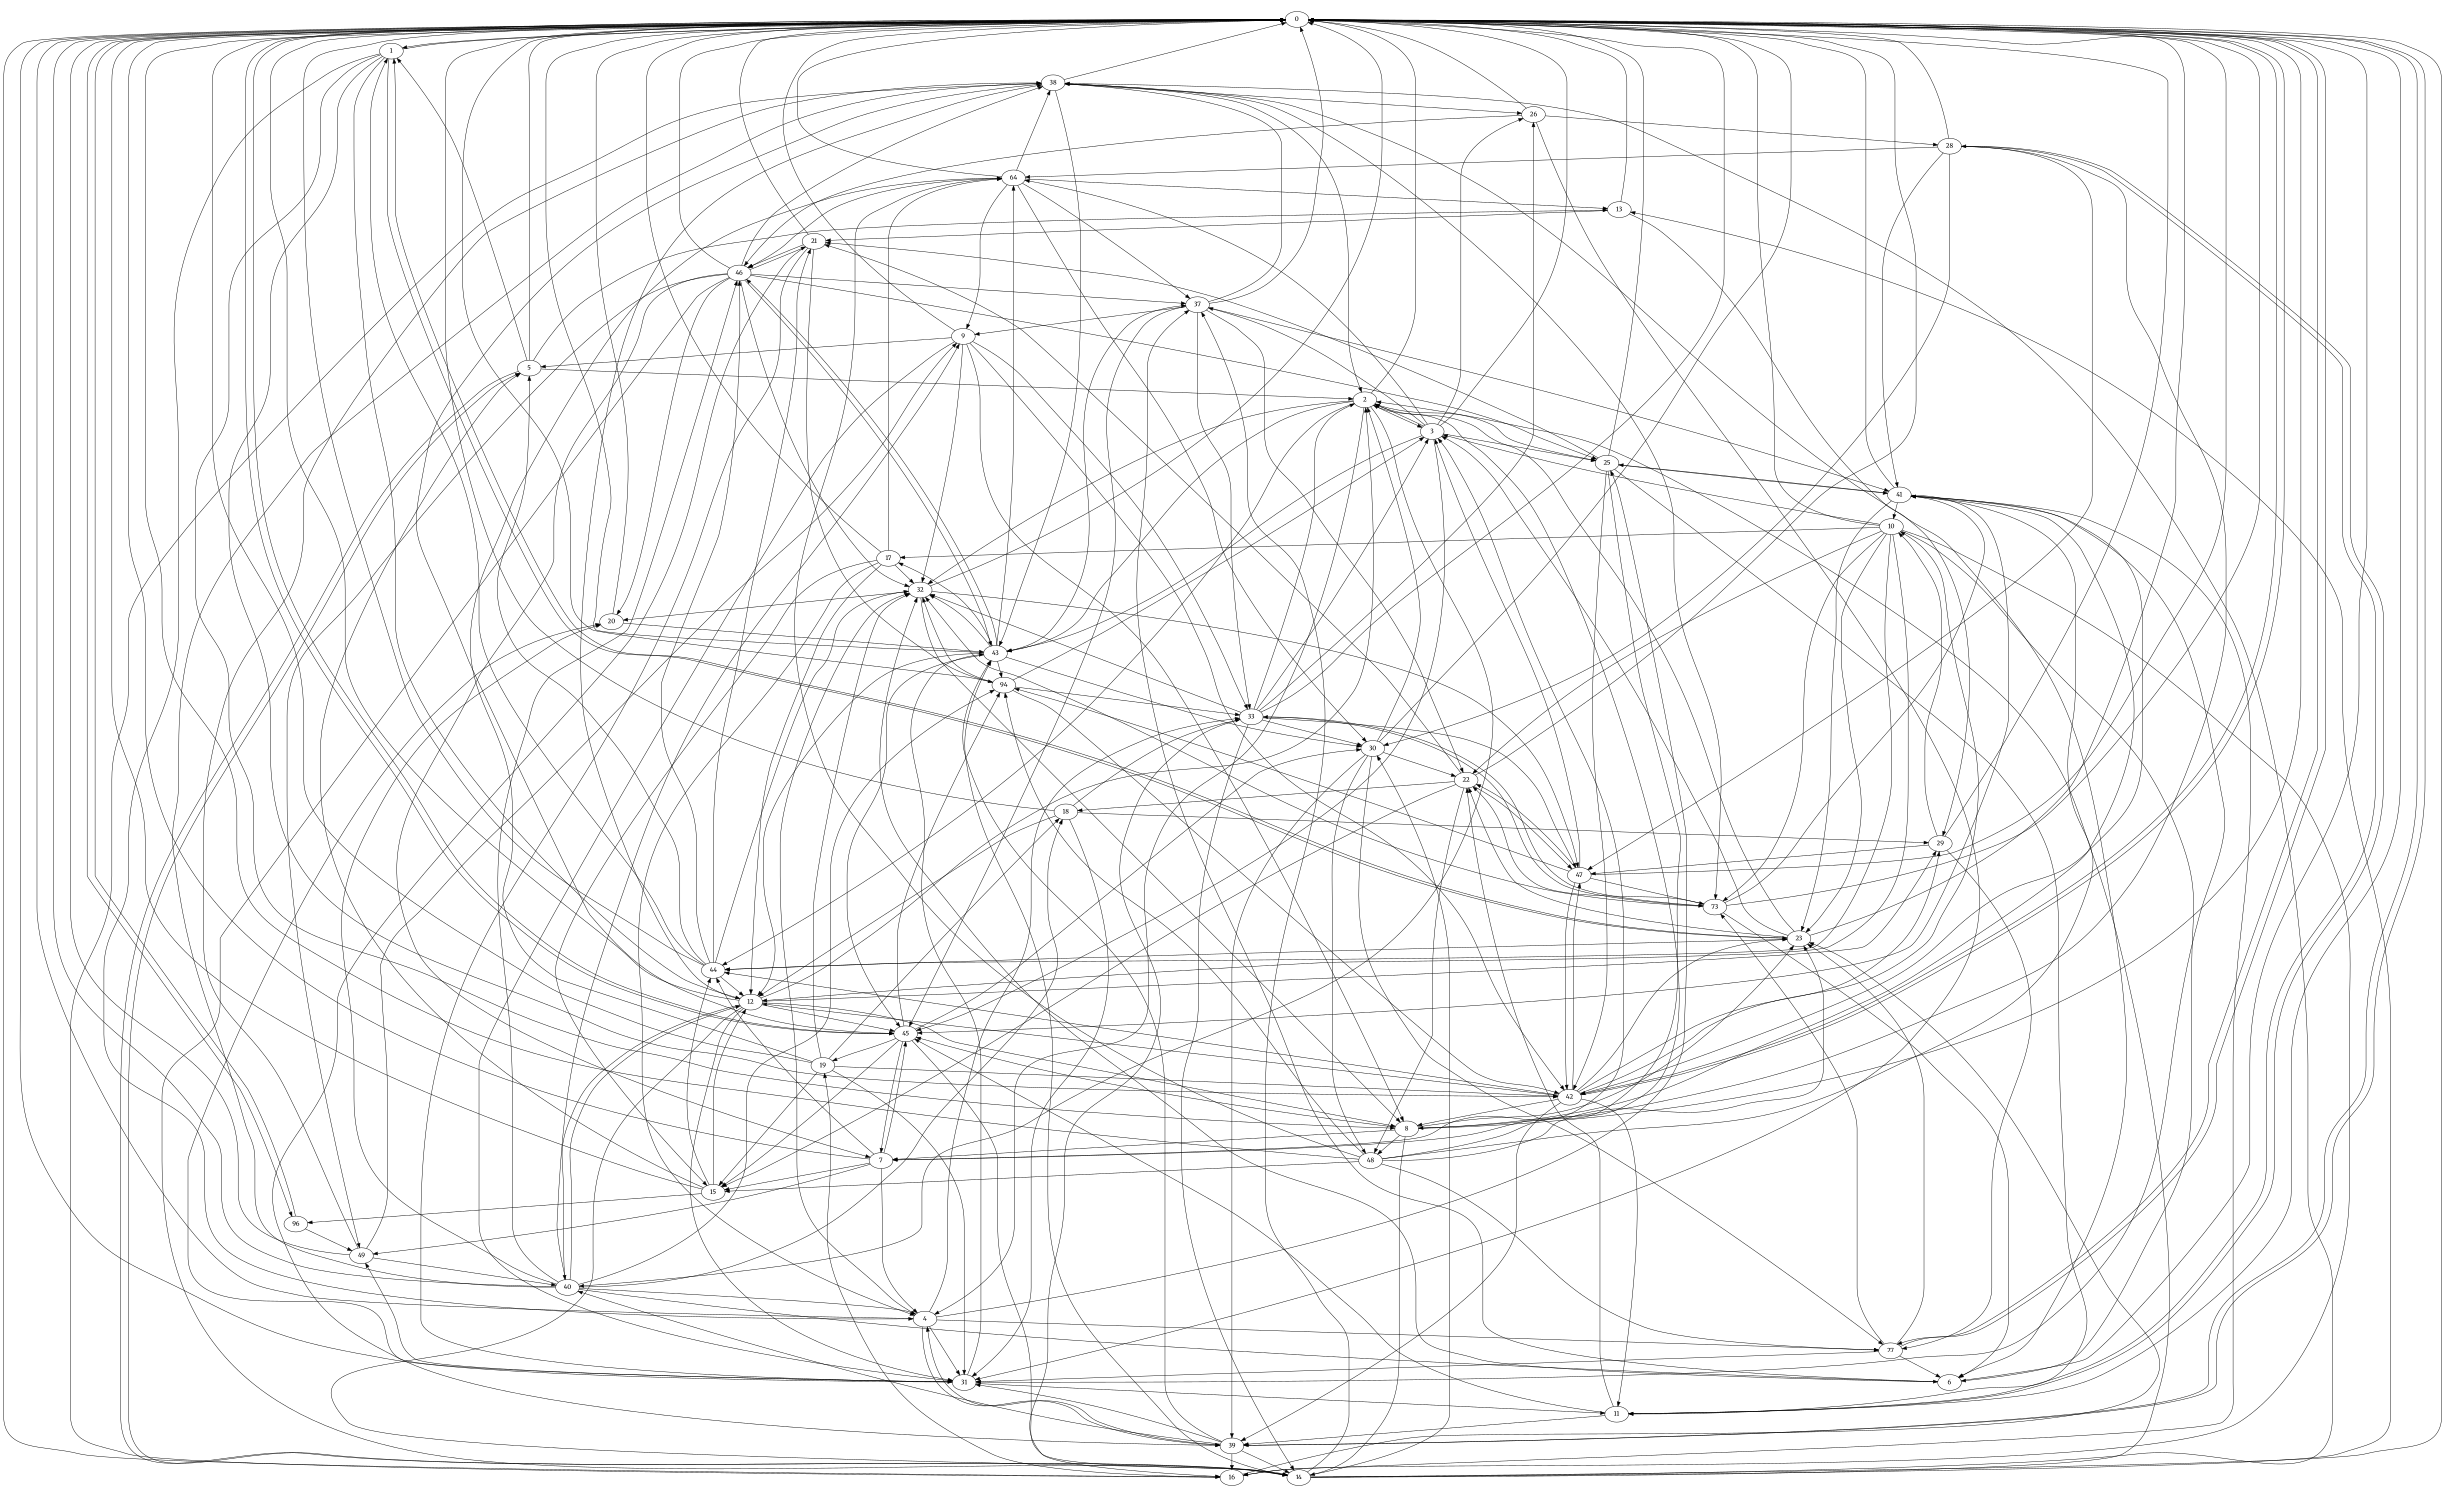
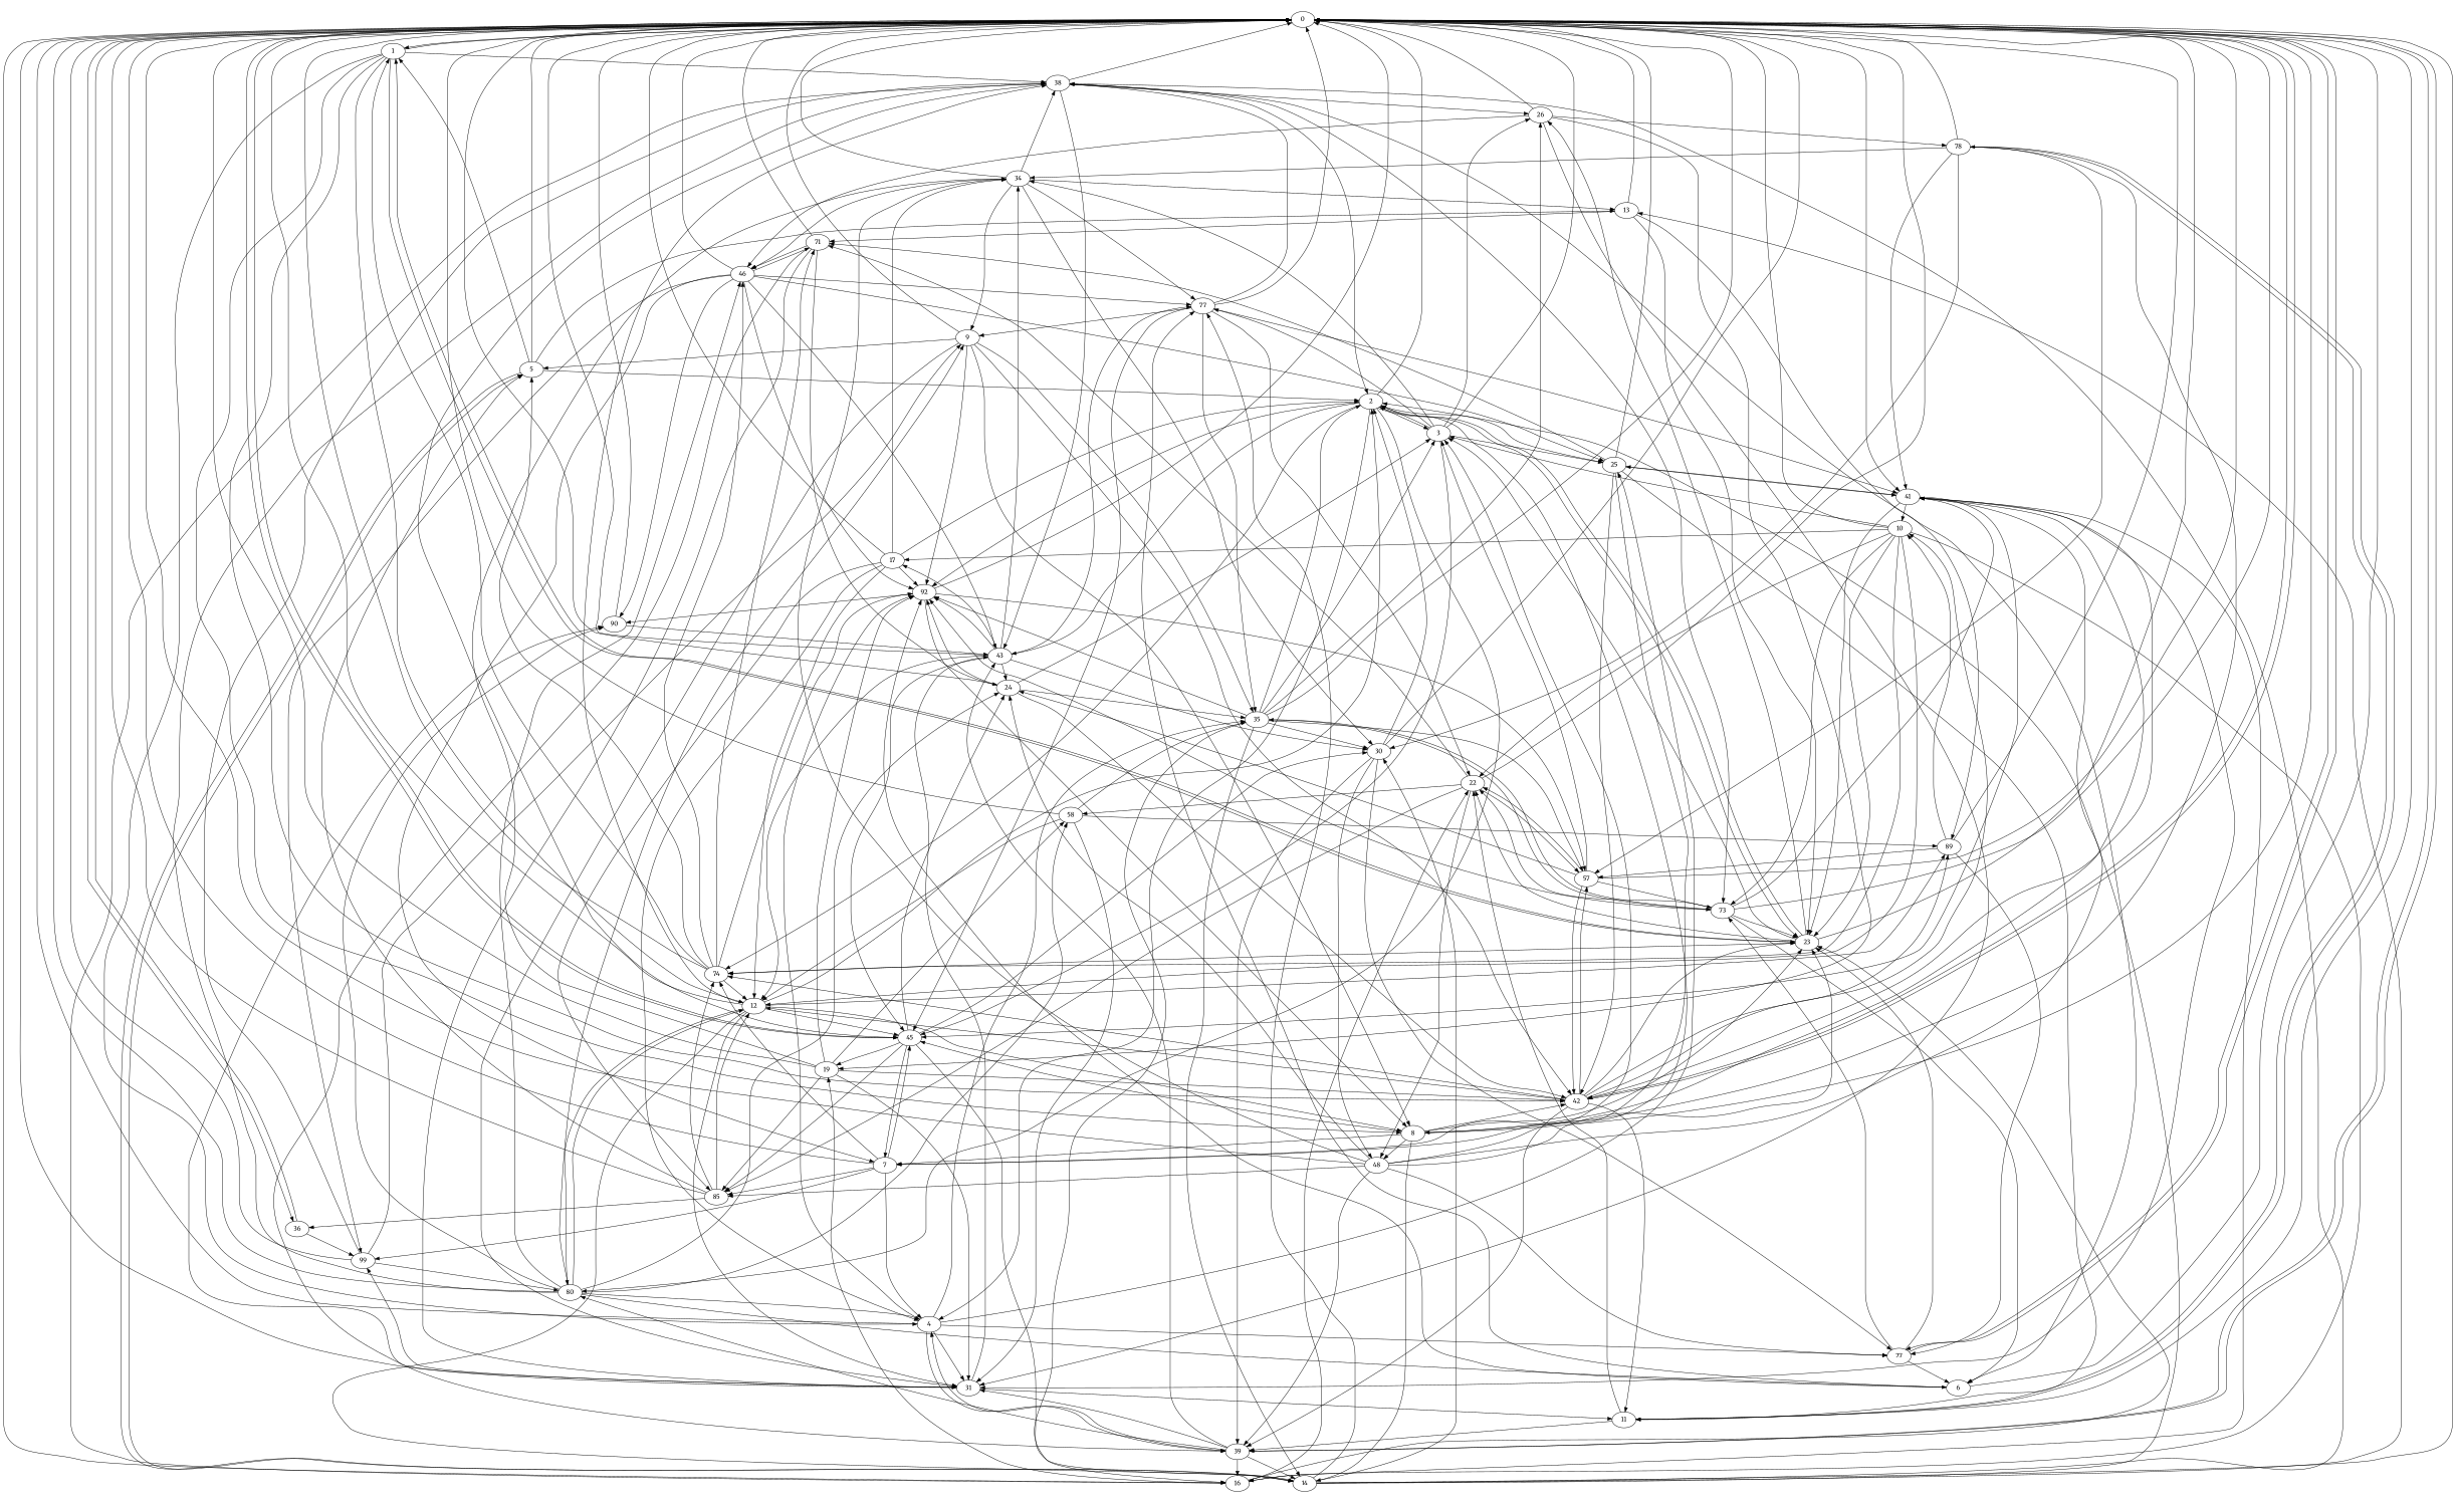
  strict digraph {
    fontname=Merriweather
    node [component_delay=3 fontname=Merriweather]
    edge [fontname=Merriweather wire_delay=1]
    0
    1
    27
-   36 [label=96]
+   36
    39
    42
    45
    4
    8
    12
    23
    31
    6
    n14 [label=73]
-   49
-   40
+   49 [label=99]
+   40 [label=80]
    43
    14
    16
-   44
+   44 [label=74]
    10
    11
-   29
-   47
+   29 [label=89]
+   47 [label=57]
    7
-   15
+   15 [label=85]
    30
    19
-   24 [label=94]
+   24
    25
-   32
-   35 [label=33]
+   32 [label=92]
+   35
    41
    48
    2
    38
    3
    26
    22
-   20
-   37
+   20 [label=90]
+   37 [label=77]
    9
-   18
+   18 [label=58]
    46
-   34 [label=64]
+   34
    17
    5
    13
-   21
-   28
+   21 [label=71]
+   28 [label=78]
    0 -> 1
    0 -> 27
    0 -> 36
    0 -> 39
    0 -> 42
    0 -> 45
    1 -> 0
    1 -> 42
    1 -> 4
    1 -> 8
    1 -> 12
    1 -> 23
    27 -> 0
    27 -> 23
-   27 -> 31
    27 -> 6
    27 -> n14
    36 -> 0
    36 -> 49
    39 -> 0
    39 -> 4
    39 -> 31
    39 -> 40
    39 -> 43
    39 -> 14
    39 -> 16
    42 -> 0
    42 -> 39
-   42 -> 8
+   8 -> 42
    42 -> 12
    42 -> 23
    42 -> 44
    42 -> 10
    42 -> 11
    42 -> 29
    42 -> 47
    45 -> 0
    45 -> 14
    45 -> 7
    45 -> 15
    45 -> 30
    45 -> 19
    45 -> 24
    4 -> 0
    4 -> 27
    4 -> 39
    4 -> 31
    4 -> 25
    4 -> 32
    4 -> 35
    8 -> 0
    8 -> 45
    8 -> 23
    8 -> 14
    8 -> 7
    8 -> 41
    8 -> 48
    12 -> 0
    12 -> 45
    12 -> 8
    12 -> 31
    12 -> 40
    12 -> 14
    12 -> 29
    12 -> 2
    12 -> 38
    23 -> 0
    23 -> 1
    23 -> 44
    23 -> 2
    23 -> 3
+   23 -> 26
    23 -> 22
    31 -> 0
    31 -> 49
    31 -> 43
    31 -> 11
    31 -> 20
    6 -> 0
    6 -> 32
    6 -> 37
    n14 -> 0
+   n14 -> 23
    n14 -> 6
    n14 -> 32
    n14 -> 35
    n14 -> 41
    n14 -> 22
    49 -> 0
    49 -> 40
    49 -> 38
    49 -> 9
    40 -> 0
    40 -> 4
    40 -> 12
    40 -> 6
    40 -> 24
    40 -> 38
    40 -> 20
    40 -> 9
    40 -> 18
    40 -> 46
    43 -> 0
    43 -> 45
    43 -> 12
    43 -> 30
    43 -> 24
    43 -> 32
    43 -> 37
-   43 -> 46
    43 -> 34
    43 -> 17
    14 -> 0
-   14 -> 43
    14 -> 30
    14 -> 2
    14 -> 38
    14 -> 37
    14 -> 5
    14 -> 13
    16 -> 0
    16 -> 23
    16 -> 19
    44 -> 0
    44 -> 1
    44 -> 12
    44 -> 32
    44 -> 46
    44 -> 5
    44 -> 21
    10 -> 0
    10 -> 12
    10 -> 23
-   10 -> 6
    10 -> n14
    10 -> 16
    10 -> 44
    10 -> 3
    10 -> 22
    10 -> 17
    11 -> 0
    11 -> 39
-   11 -> 45
    11 -> 22
    11 -> 28
    29 -> 0
    29 -> 27
    29 -> 10
    29 -> 47
    47 -> 0
    47 -> 42
    47 -> n14
    47 -> 24
    47 -> 3
    47 -> 22
    7 -> 0
    7 -> 45
    7 -> 4
    7 -> 49
    7 -> 44
    7 -> 15
    7 -> 3
    15 -> 0
    15 -> 36
    15 -> 12
    15 -> 44
    15 -> 5
    30 -> 0
    30 -> 27
    30 -> 39
    30 -> 48
    30 -> 2
-   30 -> 22
+   16 -> 22
    19 -> 0
    19 -> 42
    19 -> 31
    19 -> 15
    19 -> 32
    19 -> 18
    19 -> 34
    24 -> 0
    24 -> 42
    24 -> 32
    24 -> 35
    24 -> 3
    25 -> 0
    25 -> 42
    25 -> 11
    25 -> 7
    25 -> 41
    25 -> 21
    32 -> 0
    32 -> 8
    32 -> 47
    32 -> 20
    35 -> 0
    35 -> n14
    35 -> 14
    35 -> 16
    35 -> 47
    35 -> 30
    35 -> 32
    35 -> 2
    35 -> 3
    35 -> 26
-   41 -> 0
+   0 -> 41
    41 -> 42
    41 -> 45
    41 -> 23
    41 -> 31
    41 -> 16
    41 -> 10
    41 -> 25
    48 -> 0
    48 -> 27
+   48 -> 39
    48 -> 23
    48 -> 15
    48 -> 24
    48 -> 41
    48 -> 2
    48 -> 34
    2 -> 0
    2 -> 4
+   2 -> 23
    2 -> 40
    2 -> 43
    2 -> 44
    2 -> 25
    2 -> 32
    2 -> 3
    38 -> 0
    38 -> 45
    38 -> 6
    38 -> n14
    38 -> 43
    38 -> 16
    38 -> 2
    38 -> 26
    3 -> 0
    3 -> 45
-   3 -> 43
    3 -> 25
    3 -> 2
    3 -> 26
    3 -> 37
    3 -> 34
    26 -> 0
    26 -> 31
+   26 -> 19
    26 -> 46
    26 -> 28
    22 -> 0
    22 -> 47
    22 -> 15
    22 -> 48
    22 -> 18
    22 -> 21
    20 -> 0
    20 -> 43
    37 -> 0
    37 -> 45
    37 -> 35
    37 -> 41
    37 -> 38
    37 -> 22
    37 -> 9
    9 -> 0
    9 -> 42
    9 -> 8
    9 -> 31
    9 -> 32
    9 -> 35
    9 -> 5
    18 -> 0
    18 -> 12
    18 -> 31
    18 -> 29
    18 -> 35
    46 -> 0
    46 -> 49
    46 -> 43
-   46 -> 14
    46 -> 7
    46 -> 25
    46 -> 32
-   46 -> 38
+   1 -> 38
    46 -> 20
    46 -> 37
    46 -> 21
    34 -> 0
    34 -> 30
    34 -> 38
    34 -> 37
    34 -> 9
    34 -> 46
    34 -> 13
    17 -> 0
    17 -> 4
    17 -> 12
    17 -> 15
    17 -> 32
+   17 -> 2
    17 -> 34
    5 -> 0
    5 -> 1
    5 -> 14
    5 -> 2
    5 -> 13
    13 -> 0
+   13 -> 23
    13 -> 29
    13 -> 21
    21 -> 0
    21 -> 39
    21 -> 31
    21 -> 24
    21 -> 46
    28 -> 0
    28 -> 8
    28 -> 11
    28 -> 47
    28 -> 30
    28 -> 41
    28 -> 34
  }
